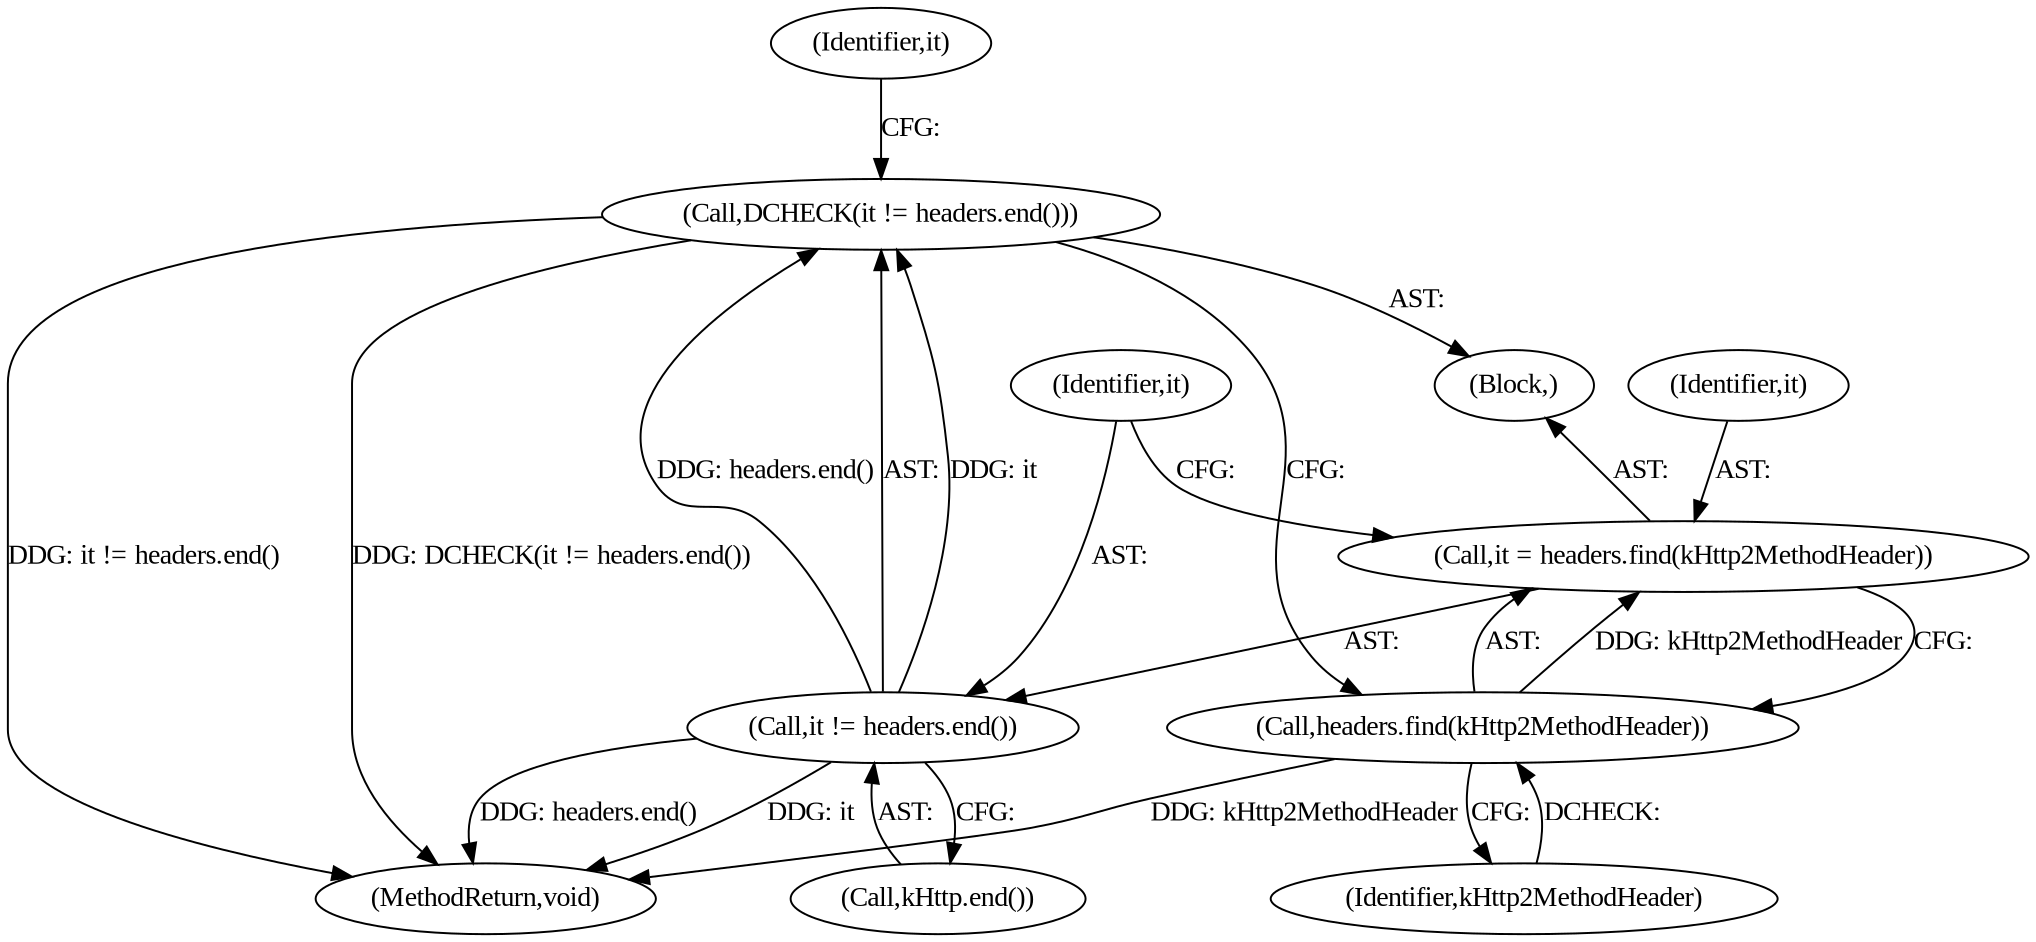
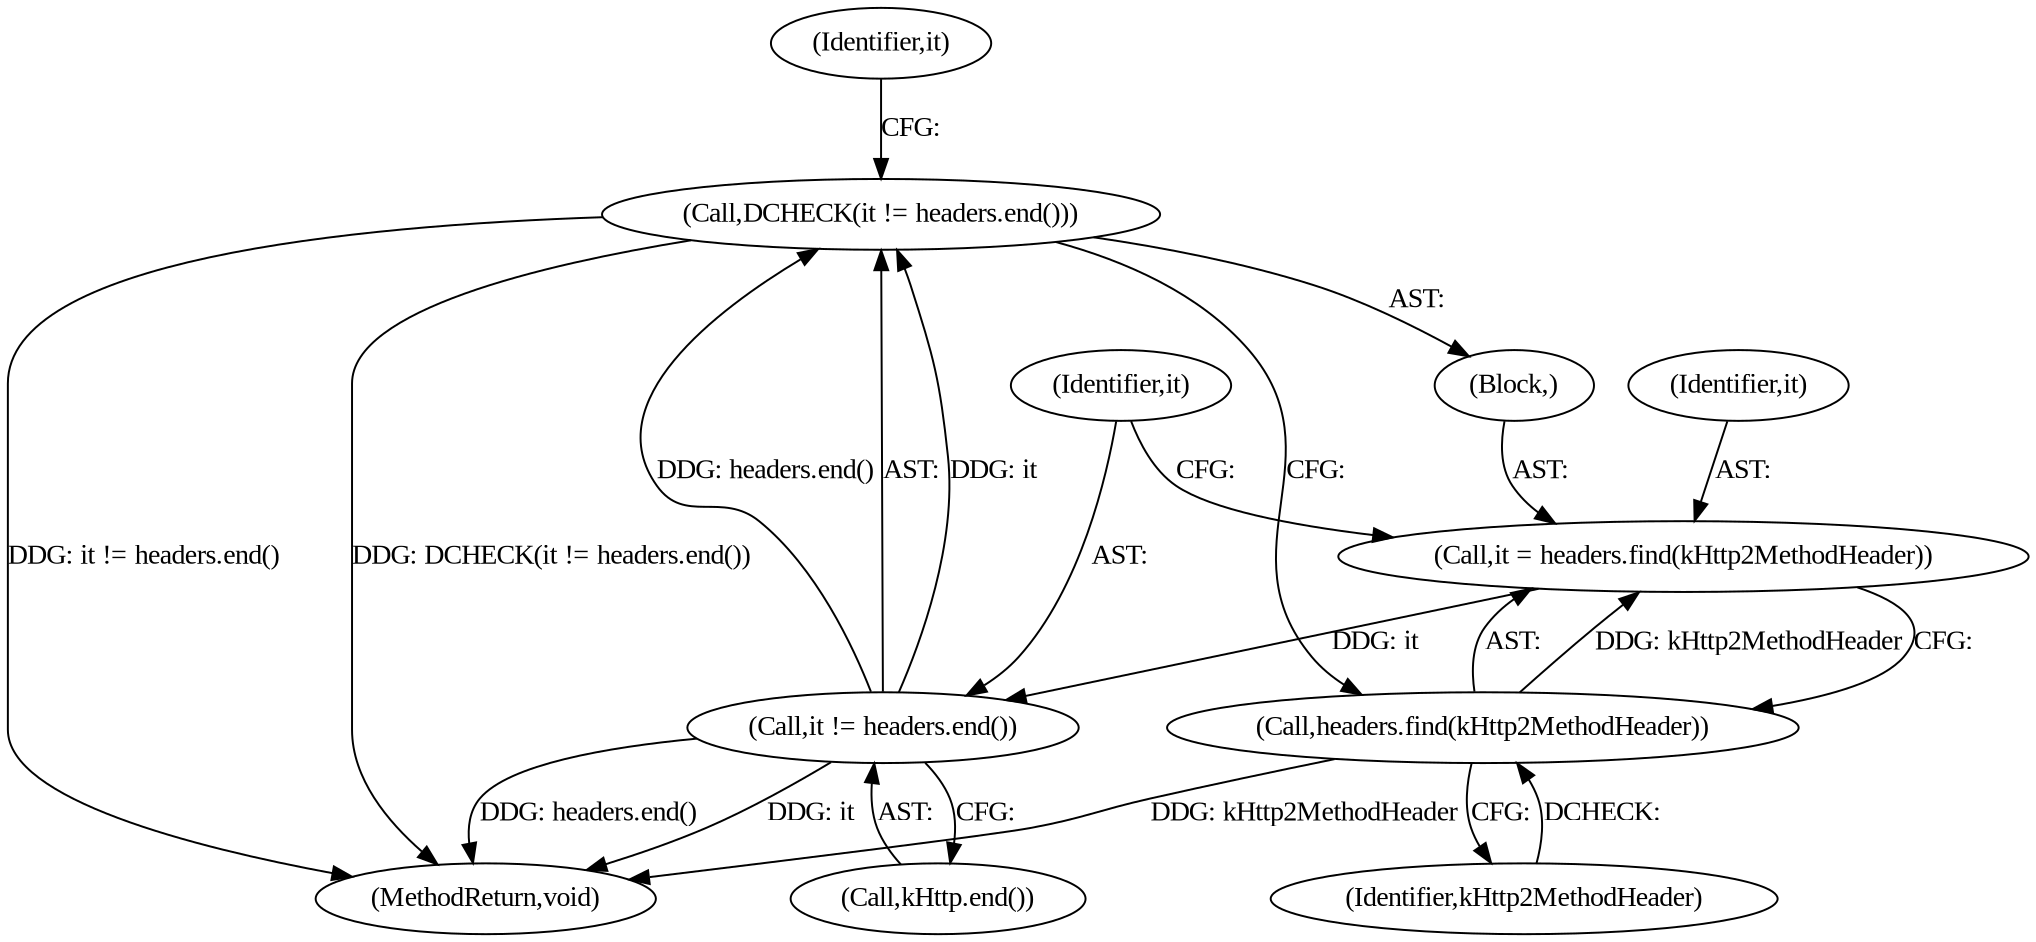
  digraph {
    fontname="Liberation Serif"
    node [fontname="Liberation Serif"]
    edge [fontname="Liberation Serif"]
    n1 [label="(Call,DCHECK(it != headers.end()))"]
    n2 [label="(Block,)"]
    n3 [label="(MethodReturn,void)"]
    n4 [label="(Call,headers.find(kHttp2MethodHeader))"]
    n5 [label="(Call,it != headers.end())"]
    n6 [label="(Call,kHttp.end())"]
    n7 [label="(Call,it = headers.find(kHttp2MethodHeader))"]
    n8 [label="(Identifier,kHttp2MethodHeader)"]
    n9 [label="(Identifier,it)"]
    n10 [label="(Identifier,it)"]
    n11 [label="(Identifier,it)"]
    n1 -> n2 [label="AST: "]
    n1 -> n3 [label="DDG: DCHECK(it != headers.end())"]
    n1 -> n3 [label="DDG: it != headers.end()"]
    n1 -> n4 [label="CFG: "]
    n4 -> n3 [label="DDG: kHttp2MethodHeader"]
    n4 -> n7 [label="AST: "]
    n4 -> n7 [label="DDG: kHttp2MethodHeader"]
    n4 -> n8 [label="CFG: "]
    n5 -> n1 [label="AST: "]
    n5 -> n1 [label="DDG: it"]
    n5 -> n1 [label="DDG: headers.end()"]
    n5 -> n3 [label="DDG: it"]
    n5 -> n3 [label="DDG: headers.end()"]
    n5 -> n6 [label="CFG: "]
    n6 -> n5 [label="AST: "]
-   n7 -> n2 [label="AST: "]
+   n2 -> n7 [label="AST: "]
    n7 -> n4 [label="CFG: "]
-   n7 -> n5 [label="AST: "]
+   n7 -> n5 [label="DDG: it"]
    n8 -> n4 [label="DCHECK: "]
    n9 -> n7 [label="AST: "]
    n10 -> n1 [label="CFG: "]
    n11 -> n5 [label="AST: "]
    n11 -> n7 [label="CFG: "]
  }
